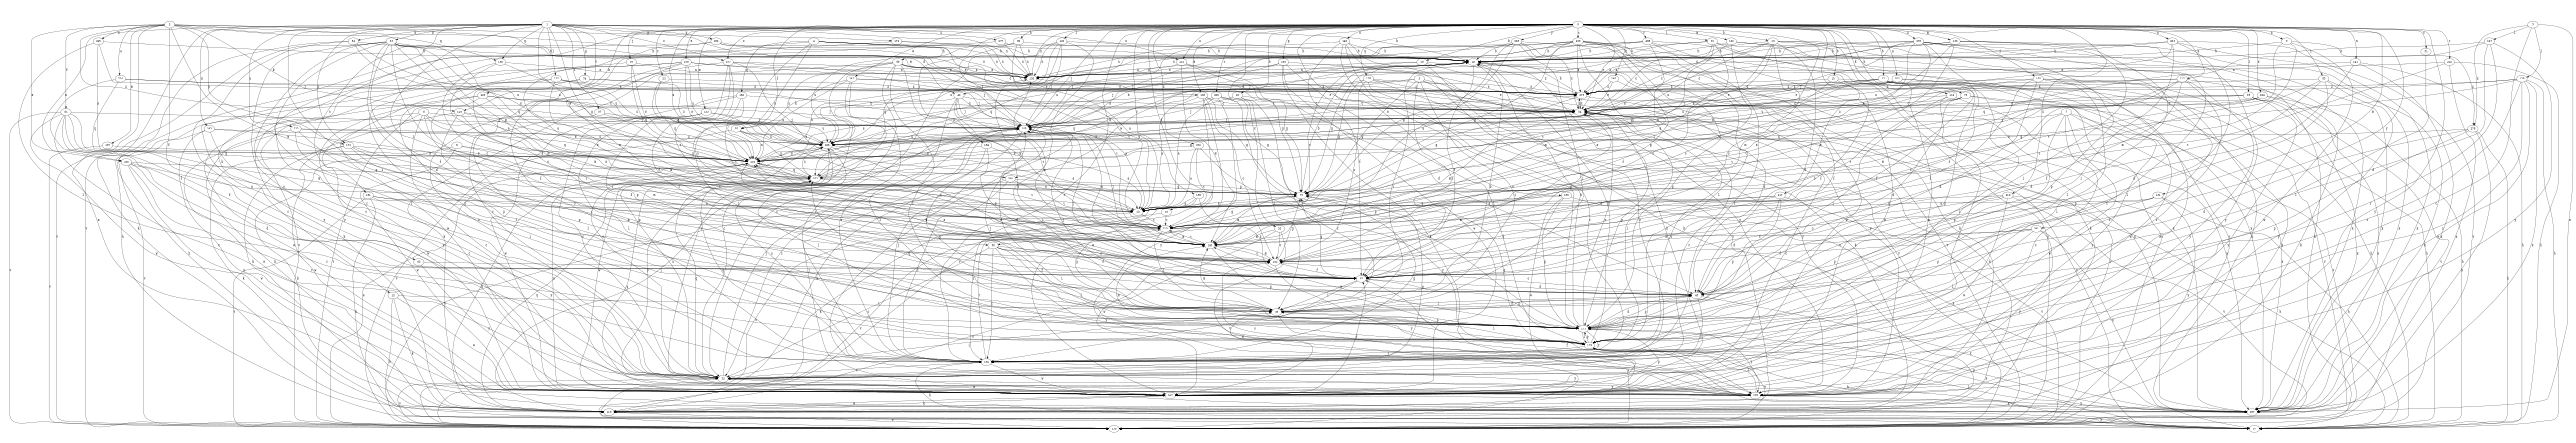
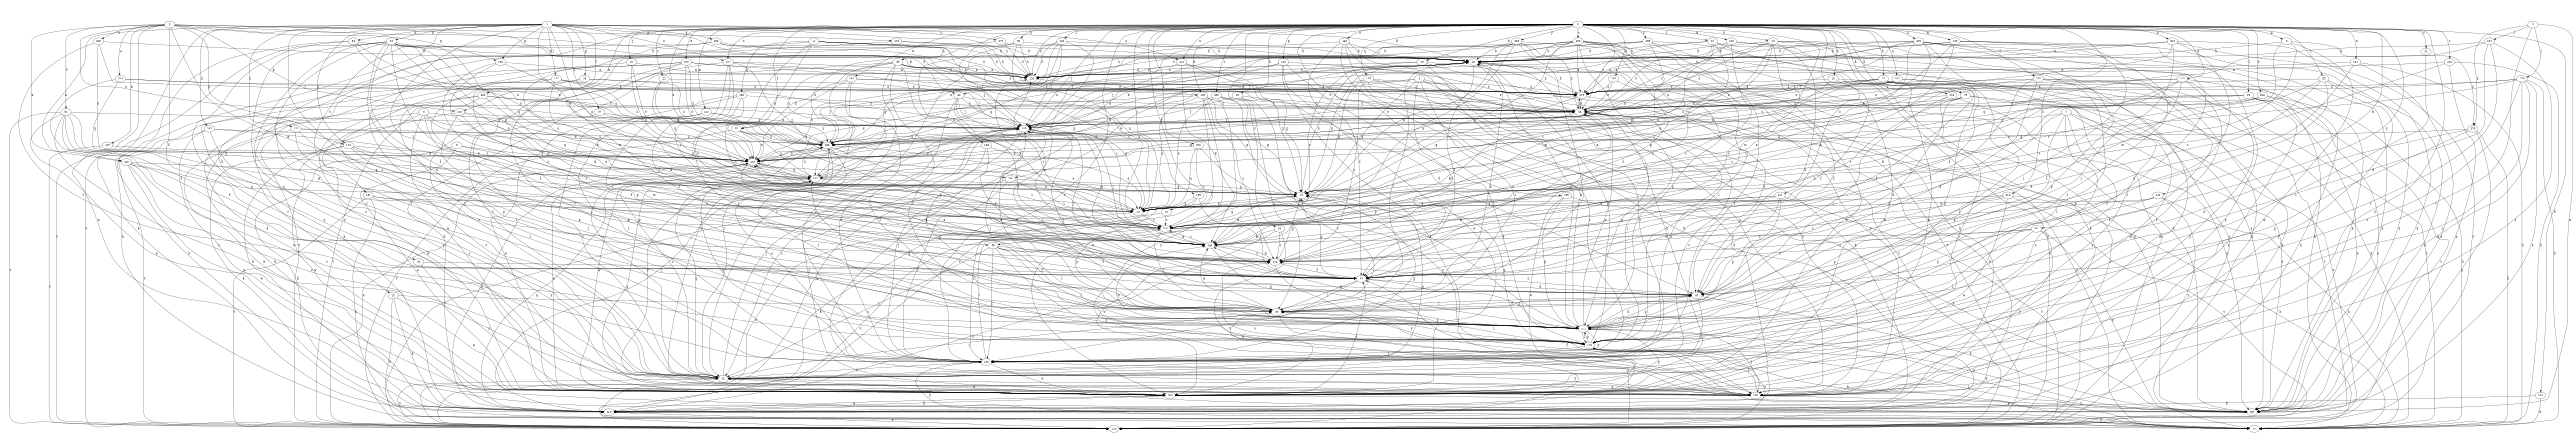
  strict digraph {
    fontname="Courier Prime"
    node [fontname="Courier Prime"]
    edge [fontname="Courier Prime"]
    0
    9
    12
    15
    16
    17
    18
    19
    23
    31
    53
    54
    58
    59
    79
    80
    89
    91
    95
    96
    99
    100
    108
+   109
    112
    117
    118
    120
    130
    131
    132
    133
    136
    141
    149
    150
    157
    168
    178
    184
    185
    n42 [label=488]
    194
    195
    198
    202
    203
    204
    205
    206
    209
    214
    216
    217
    221
    243
    248
    261
    265
    269
    272
    276
    20
    140
    278
    215
    247
    98
    119
    87
    65
    173
    279
    236
    32
    226
    129
    257
    162
    43
    10
    183
    75
    1
    33
    40
    74
    84
    97
    122
    161
    171
    180
    223
    229
    246
    249
    252
    256
    277
    2
    61
    63
    137
    172
    224
    225
    3
    127
    128
    4
    86
    182
    5
    6
    7
    8
    0 -> 9 [label=a]
    0 -> 12 [label=b]
    0 -> 15 [label=b]
    0 -> 16 [label=b]
    0 -> 17 [label=b]
    0 -> 18 [label=b]
    0 -> 19 [label=b]
    0 -> 23 [label=c]
    0 -> 31 [label=c]
    0 -> 53 [label=e]
    0 -> 54 [label=e]
    0 -> 58 [label=f]
    0 -> 59 [label=f]
    0 -> 79 [label=h]
    0 -> 80 [label=h]
    0 -> 89 [label=i]
    0 -> 91 [label=i]
    0 -> 95 [label=i]
    0 -> 96 [label=i]
    0 -> 99 [label=j]
    0 -> 100 [label=j]
    0 -> 108 [label=j]
+   0 -> 109 [label=k]
    0 -> 112 [label=k]
    0 -> 117 [label=k]
    0 -> 118 [label=k]
    0 -> 120 [label=l]
    0 -> 130 [label=m]
    0 -> 131 [label=m]
    0 -> 132 [label=m]
    0 -> 133 [label=m]
    0 -> 136 [label=m]
    0 -> 141 [label=n]
    0 -> 149 [label=n]
    0 -> 150 [label=n]
    0 -> 157 [label=o]
    0 -> 168 [label=p]
    0 -> 178 [label=q]
    0 -> 184 [label=r]
    0 -> 185 [label=r]
    0 -> n42 [label=r]
    0 -> 194 [label=r]
    0 -> 195 [label=s]
    0 -> 198 [label=s]
    0 -> 202 [label=s]
    0 -> 203 [label=s]
    0 -> 204 [label=s]
    0 -> 205 [label=s]
    0 -> 206 [label=t]
    0 -> 209 [label=t]
    0 -> 214 [label=t]
    0 -> 216 [label=u]
    0 -> 217 [label=u]
    0 -> 221 [label=u]
    0 -> 243 [label=w]
    0 -> 248 [label=x]
    0 -> 261 [label=y]
    0 -> 265 [label=y]
    0 -> 269 [label=y]
    0 -> 272 [label=z]
    0 -> 276 [label=z]
    9 -> 20 [label=b]
    9 -> 140 [label=m]
    9 -> 278 [label=z]
    9 -> 215 [label=t]
    9 -> 247 [label=w]
    12 -> 247 [label=w]
    12 -> 98 [label=i]
    12 -> 119 [label=k]
    12 -> 87 [label=h]
    15 -> 205 [label=s]
    15 -> 65 [label=f]
    15 -> 173 [label=p]
    15 -> 279 [label=z]
    16 -> 150 [label=n]
    16 -> 215 [label=t]
    16 -> 279 [label=z]
    16 -> 236 [label=v]
    16 -> 32 [label=c]
    17 -> 54 [label=e]
    17 -> 108 [label=j]
    17 -> 247 [label=w]
    17 -> 119 [label=k]
    17 -> 65 [label=f]
    17 -> 279 [label=z]
    17 -> 226 [label=u]
    17 -> 129 [label=l]
    18 -> 54 [label=e]
    18 -> 108 [label=j]
    18 -> 194 [label=r]
    18 -> 98 [label=i]
    19 -> 54 [label=e]
    19 -> 205 [label=s]
    19 -> 20 [label=b]
    19 -> 247 [label=w]
    19 -> 87 [label=h]
    19 -> 226 [label=u]
    19 -> 257 [label=x]
    19 -> 162 [label=o]
    19 -> 43 [label=d]
    19 -> 10 [label=a]
    23 -> 205 [label=s]
    23 -> 279 [label=z]
    23 -> 183 [label=q]
    31 -> 129 [label=l]
    53 -> 140 [label=m]
    53 -> 247 [label=w]
    53 -> 236 [label=v]
    53 -> 162 [label=o]
    54 -> 108 [label=j]
    54 -> 140 [label=m]
    54 -> 119 [label=k]
    54 -> 173 [label=p]
    54 -> 279 [label=z]
    54 -> 32 [label=c]
    54 -> 129 [label=l]
    54 -> 183 [label=q]
    58 -> 205 [label=s]
    58 -> 236 [label=v]
    58 -> 226 [label=u]
    58 -> 162 [label=o]
    58 -> 183 [label=q]
    59 -> 215 [label=t]
    59 -> 119 [label=k]
    79 -> 54 [label=e]
    79 -> 269 [label=y]
    79 -> 236 [label=v]
    79 -> 162 [label=o]
    79 -> 43 [label=d]
    79 -> 75 [label=g]
    80 -> 108 [label=j]
    80 -> 150 [label=n]
    80 -> 20 [label=b]
    80 -> 226 [label=u]
    80 -> 10 [label=a]
    89 -> 269 [label=y]
    89 -> 215 [label=t]
    89 -> 173 [label=p]
    89 -> 279 [label=z]
    89 -> 257 [label=x]
    89 -> 43 [label=d]
    91 -> 54 [label=e]
    91 -> 108 [label=j]
    91 -> 20 [label=b]
    91 -> 119 [label=k]
    91 -> 236 [label=v]
    91 -> 162 [label=o]
    91 -> 75 [label=g]
    95 -> 54 [label=e]
    95 -> 269 [label=y]
    95 -> 215 [label=t]
    95 -> 236 [label=v]
    95 -> 226 [label=u]
    95 -> 257 [label=x]
    96 -> 194 [label=r]
    96 -> 269 [label=y]
    96 -> 98 [label=i]
    96 -> 65 [label=f]
    96 -> 32 [label=c]
    96 -> 129 [label=l]
    96 -> 162 [label=o]
    99 -> 150 [label=n]
    99 -> 205 [label=s]
    99 -> 119 [label=k]
    99 -> 183 [label=q]
    100 -> 194 [label=r]
    100 -> 87 [label=h]
    100 -> 65 [label=f]
    100 -> 279 [label=z]
    100 -> 129 [label=l]
    100 -> 43 [label=d]
    100 -> 10 [label=a]
    108 -> 20 [label=b]
    108 -> 140 [label=m]
    108 -> 98 [label=i]
    108 -> 87 [label=h]
    108 -> 32 [label=c]
    108 -> 226 [label=u]
+   109 -> 119 [label=k]
+   109 -> 87 [label=h]
    112 -> 54 [label=e]
    112 -> 98 [label=i]
    112 -> 32 [label=c]
    112 -> 257 [label=x]
    117 -> 194 [label=r]
    117 -> 269 [label=y]
    117 -> 140 [label=m]
    117 -> 215 [label=t]
    117 -> 119 [label=k]
    117 -> 65 [label=f]
    117 -> 279 [label=z]
    117 -> 162 [label=o]
    118 -> 108 [label=j]
    118 -> 205 [label=s]
    118 -> 119 [label=k]
    118 -> 65 [label=f]
    118 -> 173 [label=p]
    120 -> 108 [label=j]
    120 -> 150 [label=n]
    120 -> 269 [label=y]
    120 -> 20 [label=b]
    120 -> 98 [label=i]
    120 -> 32 [label=c]
    120 -> 183 [label=q]
    130 -> 205 [label=s]
    130 -> 20 [label=b]
    130 -> 140 [label=m]
    130 -> 98 [label=i]
    130 -> 279 [label=z]
    130 -> 129 [label=l]
    130 -> 257 [label=x]
    131 -> 269 [label=y]
    131 -> 87 [label=h]
    131 -> 173 [label=p]
    131 -> 162 [label=o]
    131 -> 10 [label=a]
    132 -> 205 [label=s]
    132 -> 20 [label=b]
    132 -> 87 [label=h]
    132 -> 236 [label=v]
    132 -> 162 [label=o]
    133 -> 108 [label=j]
    133 -> 247 [label=w]
    133 -> 226 [label=u]
    133 -> 129 [label=l]
    136 -> 54 [label=e]
    136 -> 205 [label=s]
    136 -> 269 [label=y]
    136 -> 236 [label=v]
    136 -> 162 [label=o]
    136 -> 10 [label=a]
    136 -> 75 [label=g]
    141 -> 150 [label=n]
    141 -> 87 [label=h]
    141 -> 257 [label=x]
    141 -> 43 [label=d]
    149 -> 108 [label=j]
    149 -> 269 [label=y]
    149 -> 20 [label=b]
    149 -> 119 [label=k]
    149 -> 65 [label=f]
    149 -> 173 [label=p]
    149 -> 236 [label=v]
    150 -> 279 [label=z]
    157 -> 54 [label=e]
    157 -> 150 [label=n]
    157 -> 215 [label=t]
    157 -> 65 [label=f]
    157 -> 173 [label=p]
    157 -> 32 [label=c]
    157 -> 10 [label=a]
    168 -> 54 [label=e]
    168 -> 108 [label=j]
    168 -> 150 [label=n]
    168 -> 247 [label=w]
    168 -> 119 [label=k]
    168 -> 129 [label=l]
    178 -> 194 [label=r]
    178 -> 119 [label=k]
    178 -> 279 [label=z]
    178 -> 236 [label=v]
    178 -> 162 [label=o]
    178 -> 183 [label=q]
    178 -> 75 [label=g]
    184 -> 205 [label=s]
    184 -> 173 [label=p]
    184 -> 43 [label=d]
    184 -> 10 [label=a]
    185 -> 194 [label=r]
    185 -> 65 [label=f]
    185 -> 173 [label=p]
    185 -> 10 [label=a]
    n42 -> 150 [label=n]
    n42 -> 194 [label=r]
    n42 -> 20 [label=b]
    n42 -> 140 [label=m]
    n42 -> 247 [label=w]
    n42 -> 226 [label=u]
    n42 -> 257 [label=x]
    194 -> 54 [label=e]
    194 -> 108 [label=j]
    194 -> 269 [label=y]
    194 -> 215 [label=t]
    194 -> 247 [label=w]
    194 -> 87 [label=h]
    194 -> 32 [label=c]
    194 -> 226 [label=u]
    194 -> 183 [label=q]
    194 -> 75 [label=g]
    195 -> 247 [label=w]
    195 -> 173 [label=p]
    195 -> 257 [label=x]
    195 -> 10 [label=a]
    198 -> 108 [label=j]
    198 -> 150 [label=n]
    198 -> 194 [label=r]
    198 -> 205 [label=s]
    198 -> 247 [label=w]
    198 -> 98 [label=i]
    198 -> 236 [label=v]
    198 -> 226 [label=u]
    202 -> 54 [label=e]
    202 -> 247 [label=w]
    202 -> 87 [label=h]
    202 -> 279 [label=z]
    202 -> 10 [label=a]
    203 -> 20 [label=b]
    203 -> 98 [label=i]
    203 -> 279 [label=z]
    203 -> 236 [label=v]
    203 -> 226 [label=u]
    203 -> 129 [label=l]
    203 -> 257 [label=x]
    204 -> 54 [label=e]
    204 -> 215 [label=t]
    204 -> 87 [label=h]
    204 -> 257 [label=x]
    204 -> 183 [label=q]
    205 -> 150 [label=n]
    205 -> 215 [label=t]
    205 -> 119 [label=k]
    205 -> 65 [label=f]
    205 -> 183 [label=q]
    206 -> 54 [label=e]
    206 -> 247 [label=w]
    206 -> 173 [label=p]
    206 -> 226 [label=u]
    206 -> 10 [label=a]
    206 -> 75 [label=g]
    209 -> 108 [label=j]
    209 -> 205 [label=s]
    209 -> 20 [label=b]
    209 -> 215 [label=t]
    209 -> 247 [label=w]
    209 -> 65 [label=f]
    209 -> 173 [label=p]
    209 -> 279 [label=z]
    209 -> 236 [label=v]
    209 -> 226 [label=u]
    209 -> 129 [label=l]
    209 -> 75 [label=g]
    214 -> 150 [label=n]
    214 -> 215 [label=t]
    214 -> 87 [label=h]
    214 -> 257 [label=x]
    216 -> 247 [label=w]
    216 -> 87 [label=h]
    216 -> 65 [label=f]
    216 -> 173 [label=p]
    216 -> 236 [label=v]
    216 -> 10 [label=a]
    217 -> 140 [label=m]
    217 -> 65 [label=f]
    217 -> 173 [label=p]
    217 -> 236 [label=v]
    217 -> 43 [label=d]
    217 -> 10 [label=a]
    221 -> 150 [label=n]
    221 -> 140 [label=m]
    221 -> 43 [label=d]
    221 -> 75 [label=g]
    243 -> 58 [label=k]
    243 -> 194 [label=r]
    243 -> 205 [label=s]
    243 -> 215 [label=t]
    243 -> 279 [label=z]
    243 -> 32 [label=c]
    248 -> 54 [label=e]
    248 -> 65 [label=f]
    248 -> 279 [label=z]
    261 -> 269 [label=y]
    261 -> 140 [label=m]
    261 -> 65 [label=f]
    261 -> 129 [label=l]
    261 -> 257 [label=x]
    261 -> 162 [label=o]
    265 -> 54 [label=e]
    265 -> 150 [label=n]
    265 -> 20 [label=b]
    265 -> 98 [label=i]
    265 -> 119 [label=k]
    265 -> 257 [label=x]
    265 -> 10 [label=a]
    265 -> 183 [label=q]
    265 -> 75 [label=g]
    269 -> 129 [label=l]
    269 -> 257 [label=x]
    269 -> 162 [label=o]
    272 -> 205 [label=s]
    272 -> 269 [label=y]
    272 -> 215 [label=t]
    272 -> 10 [label=a]
    276 -> 54 [label=e]
    276 -> 108 [label=j]
    276 -> 150 [label=n]
    276 -> 194 [label=r]
    276 -> 269 [label=y]
    276 -> 20 [label=b]
    276 -> 140 [label=m]
    276 -> 215 [label=t]
    276 -> 65 [label=f]
    276 -> 173 [label=p]
    276 -> 257 [label=x]
    20 -> 150 [label=n]
    20 -> 269 [label=y]
    20 -> 98 [label=i]
    20 -> 65 [label=f]
    20 -> 257 [label=x]
    20 -> 75 [label=g]
    140 -> 108 [label=j]
    140 -> 205 [label=s]
    140 -> 215 [label=t]
    140 -> 173 [label=p]
    140 -> 162 [label=o]
    278 -> 87 [label=h]
    278 -> 173 [label=p]
    278 -> 226 [label=u]
    278 -> 257 [label=x]
    278 -> 43 [label=d]
    215 -> 140 [label=m]
    215 -> 98 [label=i]
    215 -> 236 [label=v]
    215 -> 75 [label=g]
-   247 -> 54 [label=e]
    247 -> 205 [label=s]
    247 -> 20 [label=b]
    247 -> 119 [label=k]
    247 -> 65 [label=f]
    247 -> 173 [label=p]
    247 -> 257 [label=x]
    247 -> 183 [label=q]
    98 -> 108 [label=j]
    98 -> 20 [label=b]
    98 -> 140 [label=m]
    98 -> 173 [label=p]
    98 -> 236 [label=v]
    98 -> 43 [label=d]
    119 -> 108 [label=j]
    119 -> 247 [label=w]
    119 -> 87 [label=h]
    119 -> 236 [label=v]
    119 -> 162 [label=o]
    119 -> 183 [label=q]
    87 -> 54 [label=e]
    87 -> 129 [label=l]
    65 -> 108 [label=j]
    65 -> 205 [label=s]
    65 -> 247 [label=w]
    65 -> 98 [label=i]
    65 -> 173 [label=p]
    65 -> 43 [label=d]
    65 -> 75 [label=g]
    173 -> 54 [label=e]
    173 -> 108 [label=j]
    173 -> 194 [label=r]
    173 -> 269 [label=y]
    173 -> 20 [label=b]
    173 -> 140 [label=m]
    173 -> 129 [label=l]
    173 -> 43 [label=d]
    173 -> 183 [label=q]
    279 -> 54 [label=e]
    279 -> 20 [label=b]
    279 -> 236 [label=v]
    279 -> 75 [label=g]
    236 -> 205 [label=s]
    32 -> 108 [label=j]
    32 -> 269 [label=y]
    32 -> 247 [label=w]
    32 -> 98 [label=i]
    32 -> 236 [label=v]
    32 -> 226 [label=u]
    32 -> 183 [label=q]
    32 -> 75 [label=g]
    226 -> 205 [label=s]
    226 -> 269 [label=y]
    226 -> 20 [label=b]
    226 -> 247 [label=w]
    226 -> 129 [label=l]
    226 -> 43 [label=d]
    226 -> 10 [label=a]
    129 -> 194 [label=r]
    129 -> 20 [label=b]
    129 -> 140 [label=m]
    129 -> 98 [label=i]
    129 -> 87 [label=h]
    129 -> 173 [label=p]
    129 -> 236 [label=v]
    129 -> 257 [label=x]
    129 -> 75 [label=g]
    257 -> 108 [label=j]
    257 -> 65 [label=f]
    257 -> 173 [label=p]
    162 -> 54 [label=e]
    162 -> 150 [label=n]
    162 -> 269 [label=y]
    162 -> 140 [label=m]
    162 -> 65 [label=f]
    162 -> 75 [label=g]
    43 -> 98 [label=i]
    43 -> 173 [label=p]
    43 -> 32 [label=c]
    43 -> 257 [label=x]
    43 -> 162 [label=o]
    10 -> 205 [label=s]
    10 -> 215 [label=t]
    10 -> 236 [label=v]
    183 -> 20 [label=b]
    183 -> 279 [label=z]
    183 -> 226 [label=u]
    183 -> 75 [label=g]
    75 -> 20 [label=b]
    75 -> 140 [label=m]
    75 -> 10 [label=a]
    1 -> 96 [label=i]
    1 -> 150 [label=n]
    1 -> 157 [label=o]
    1 -> 221 [label=u]
    1 -> 20 [label=b]
    1 -> 98 [label=i]
    1 -> 236 [label=v]
    1 -> 75 [label=g]
    1 -> 33 [label=d]
    1 -> 40 [label=d]
    1 -> 74 [label=g]
    1 -> 84 [label=h]
    1 -> 97 [label=i]
    1 -> 122 [label=l]
    1 -> 161 [label=o]
    1 -> 171 [label=p]
    1 -> 180 [label=q]
    1 -> 223 [label=u]
    1 -> 229 [label=v]
    1 -> 246 [label=w]
    1 -> 249 [label=x]
    1 -> 252 [label=x]
    1 -> 256 [label=x]
    1 -> 277 [label=z]
    33 -> 54 [label=e]
    33 -> 194 [label=r]
    33 -> 269 [label=y]
    33 -> 20 [label=b]
    33 -> 65 [label=f]
    33 -> 236 [label=v]
    33 -> 32 [label=c]
    33 -> 226 [label=u]
    33 -> 162 [label=o]
    33 -> 43 [label=d]
    33 -> 10 [label=a]
    33 -> 183 [label=q]
    33 -> 75 [label=g]
    40 -> 54 [label=e]
    40 -> 108 [label=j]
    40 -> 215 [label=t]
    40 -> 65 [label=f]
    40 -> 32 [label=c]
    40 -> 129 [label=l]
    40 -> 10 [label=a]
    74 -> 140 [label=m]
    74 -> 87 [label=h]
    74 -> 279 [label=z]
    74 -> 226 [label=u]
    84 -> 205 [label=s]
    84 -> 20 [label=b]
    84 -> 119 [label=k]
    84 -> 32 [label=c]
    84 -> 226 [label=u]
    97 -> 108 [label=j]
    97 -> 129 [label=l]
    97 -> 75 [label=g]
    122 -> 54 [label=e]
    122 -> 65 [label=f]
    122 -> 173 [label=p]
    122 -> 279 [label=z]
    122 -> 226 [label=u]
    122 -> 10 [label=a]
    161 -> 269 [label=y]
    161 -> 140 [label=m]
    161 -> 87 [label=h]
    161 -> 236 [label=v]
    161 -> 10 [label=a]
    171 -> 205 [label=s]
    171 -> 140 [label=m]
    171 -> 215 [label=t]
    171 -> 247 [label=w]
    171 -> 119 [label=k]
    171 -> 162 [label=o]
    180 -> 150 [label=n]
    180 -> 140 [label=m]
    180 -> 226 [label=u]
    180 -> 162 [label=o]
    223 -> 205 [label=s]
    223 -> 247 [label=w]
    223 -> 98 [label=i]
    223 -> 226 [label=u]
    223 -> 129 [label=l]
    229 -> 54 [label=e]
    229 -> 108 [label=j]
    229 -> 269 [label=y]
    229 -> 140 [label=m]
    229 -> 247 [label=w]
    229 -> 173 [label=p]
    246 -> 194 [label=r]
    246 -> 215 [label=t]
    246 -> 236 [label=v]
    246 -> 75 [label=g]
    249 -> 215 [label=t]
    249 -> 236 [label=v]
    249 -> 32 [label=c]
    249 -> 226 [label=u]
    249 -> 257 [label=x]
    252 -> 150 [label=n]
    252 -> 20 [label=b]
    252 -> 87 [label=h]
    252 -> 279 [label=z]
    252 -> 10 [label=a]
    256 -> 194 [label=r]
    256 -> 247 [label=w]
    256 -> 32 [label=c]
    256 -> 43 [label=d]
    256 -> 10 [label=a]
    256 -> 183 [label=q]
    277 -> 150 [label=n]
    277 -> 269 [label=y]
    277 -> 20 [label=b]
    2 -> 54 [label=e]
    2 -> 118 [label=k]
    2 -> 136 [label=m]
    2 -> 140 [label=m]
    2 -> 226 [label=u]
    2 -> 257 [label=x]
    2 -> 171 [label=p]
    2 -> 180 [label=q]
    2 -> 256 [label=x]
    2 -> 61 [label=f]
    2 -> 63 [label=f]
    2 -> 137 [label=m]
    2 -> 172 [label=p]
    2 -> 224 [label=u]
    2 -> 225 [label=u]
    61 -> 108 [label=j]
    61 -> 140 [label=m]
    61 -> 247 [label=w]
    61 -> 65 [label=f]
    61 -> 236 [label=v]
    61 -> 32 [label=c]
    61 -> 162 [label=o]
    61 -> 75 [label=g]
    63 -> 269 [label=y]
    63 -> 65 [label=f]
    137 -> 205 [label=s]
    137 -> 236 [label=v]
    172 -> 150 [label=n]
    172 -> 194 [label=r]
    172 -> 20 [label=b]
    224 -> 108 [label=j]
    224 -> 65 [label=f]
    224 -> 279 [label=z]
    224 -> 183 [label=q]
    225 -> 108 [label=j]
    225 -> 205 [label=s]
    225 -> 20 [label=b]
    225 -> 129 [label=l]
    3 -> 278 [label=z]
    3 -> 32 [label=c]
    3 -> 257 [label=x]
    3 -> 127 [label=l]
    3 -> 128 [label=l]
    127 -> 194 [label=r]
    127 -> 269 [label=y]
    127 -> 20 [label=b]
    127 -> 43 [label=d]
    127 -> 183 [label=q]
    128 -> 194 [label=r]
    128 -> 247 [label=w]
    128 -> 87 [label=h]
    128 -> 279 [label=z]
    128 -> 32 [label=c]
    128 -> 226 [label=u]
    128 -> 257 [label=x]
    128 -> 75 [label=g]
    4 -> 150 [label=n]
    4 -> 205 [label=s]
    4 -> 20 [label=b]
    4 -> 215 [label=t]
    4 -> 32 [label=c]
    4 -> 162 [label=o]
    4 -> 86 [label=h]
    4 -> 182 [label=q]
    86 -> 54 [label=e]
    86 -> 150 [label=n]
    86 -> 194 [label=r]
    86 -> 269 [label=y]
    86 -> 140 [label=m]
    86 -> 119 [label=k]
    86 -> 226 [label=u]
    86 -> 129 [label=l]
    86 -> 10 [label=a]
    86 -> 75 [label=g]
    182 -> 54 [label=e]
    182 -> 215 [label=t]
    182 -> 98 [label=i]
    182 -> 236 [label=v]
    182 -> 32 [label=c]
    5 -> 54 [label=e]
    5 -> 269 [label=y]
    5 -> 98 [label=i]
    5 -> 65 [label=f]
    5 -> 43 [label=d]
    5 -> 75 [label=g]
    5 -> 40 [label=d]
    5 -> 246 [label=w]
    6 -> 108 [label=j]
    6 -> 247 [label=w]
    6 -> 119 [label=k]
    6 -> 173 [label=p]
    6 -> 32 [label=c]
    6 -> 10 [label=a]
    6 -> 183 [label=q]
    7 -> 108 [label=j]
    7 -> 247 [label=w]
    7 -> 173 [label=p]
    7 -> 236 [label=v]
    7 -> 32 [label=c]
    7 -> 257 [label=x]
    7 -> 43 [label=d]
    8 -> 205 [label=s]
    8 -> 215 [label=t]
    8 -> 247 [label=w]
    8 -> 119 [label=k]
  }
